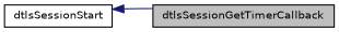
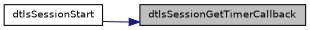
  digraph {
    rankdir=RL
    node [color=black fontname=Helvetica fontsize=10 shape=record style=filled]
    n1 [fillcolor=grey75 fontcolor=black height=0.2 label=dtlsSessionGetTimerCallback width=0.4]
    n2 [fillcolor=white height=0.2 label=dtlsSessionStart width=0.4]
-   n2 -> n1 [color=midnightblue dir=back fontname=Helvetica fontsize=10 labelfontname=Helvetica labelfontsize=10 style=solid]
+   n1 -> n2 [color=midnightblue dir=back fontname=Helvetica fontsize=10 labelfontname=Helvetica labelfontsize=10 style=solid]
  }
